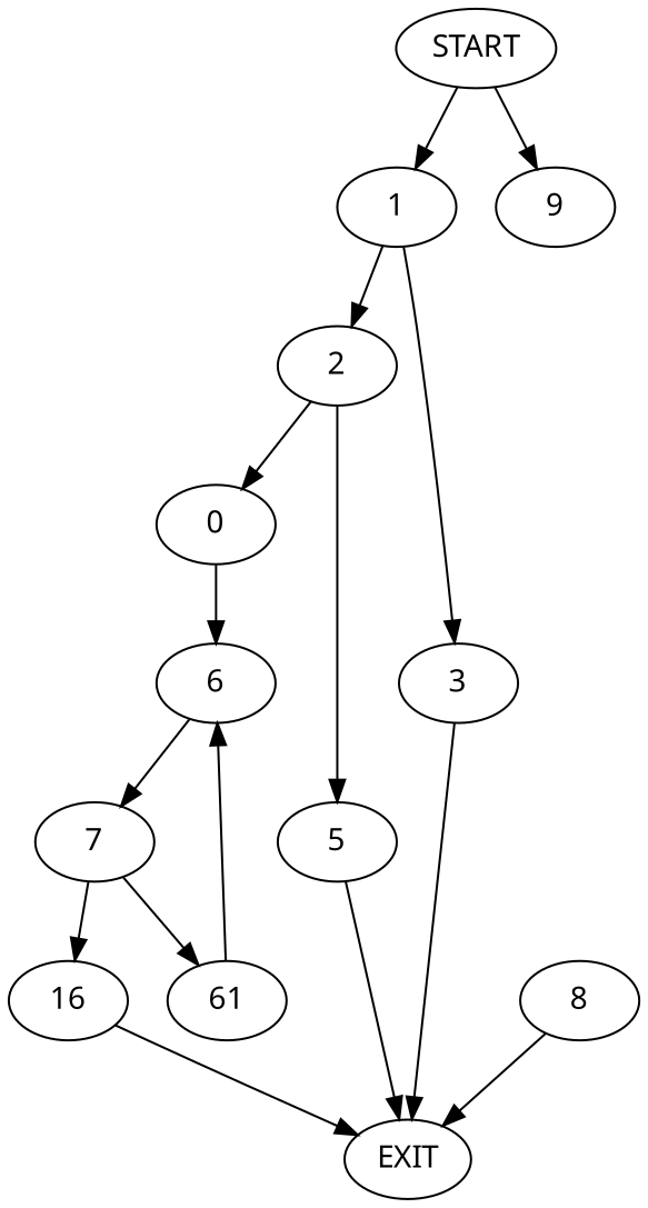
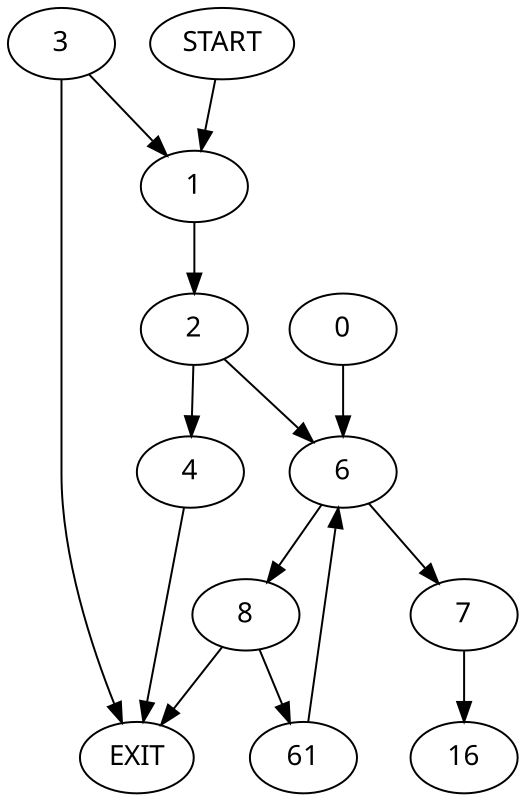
  digraph {
    fontname="Noto Sans"
    node [fontname="Noto Sans"]
    edge [fontname="Noto Sans"]
    n1 [label=START]
    1
-   9
    2
    3
    n6 [label=EXIT]
    n7 [label=0]
-   5
+   5 [label=4]
    6
    7
    8
    n12 [label=16]
    n13 [label=61]
    n1 -> 1
-   n1 -> 9
    1 -> 2
-   1 -> 3
-   2 -> n7
+   3 -> 1
+   2 -> 6
    2 -> 5
    3 -> n6
    n7 -> 6
    5 -> n6
    6 -> 7
+   6 -> 8
    7 -> n12
-   7 -> n13
+   8 -> n13
    8 -> n6
-   n12 -> n6
    n13 -> 6
  }
